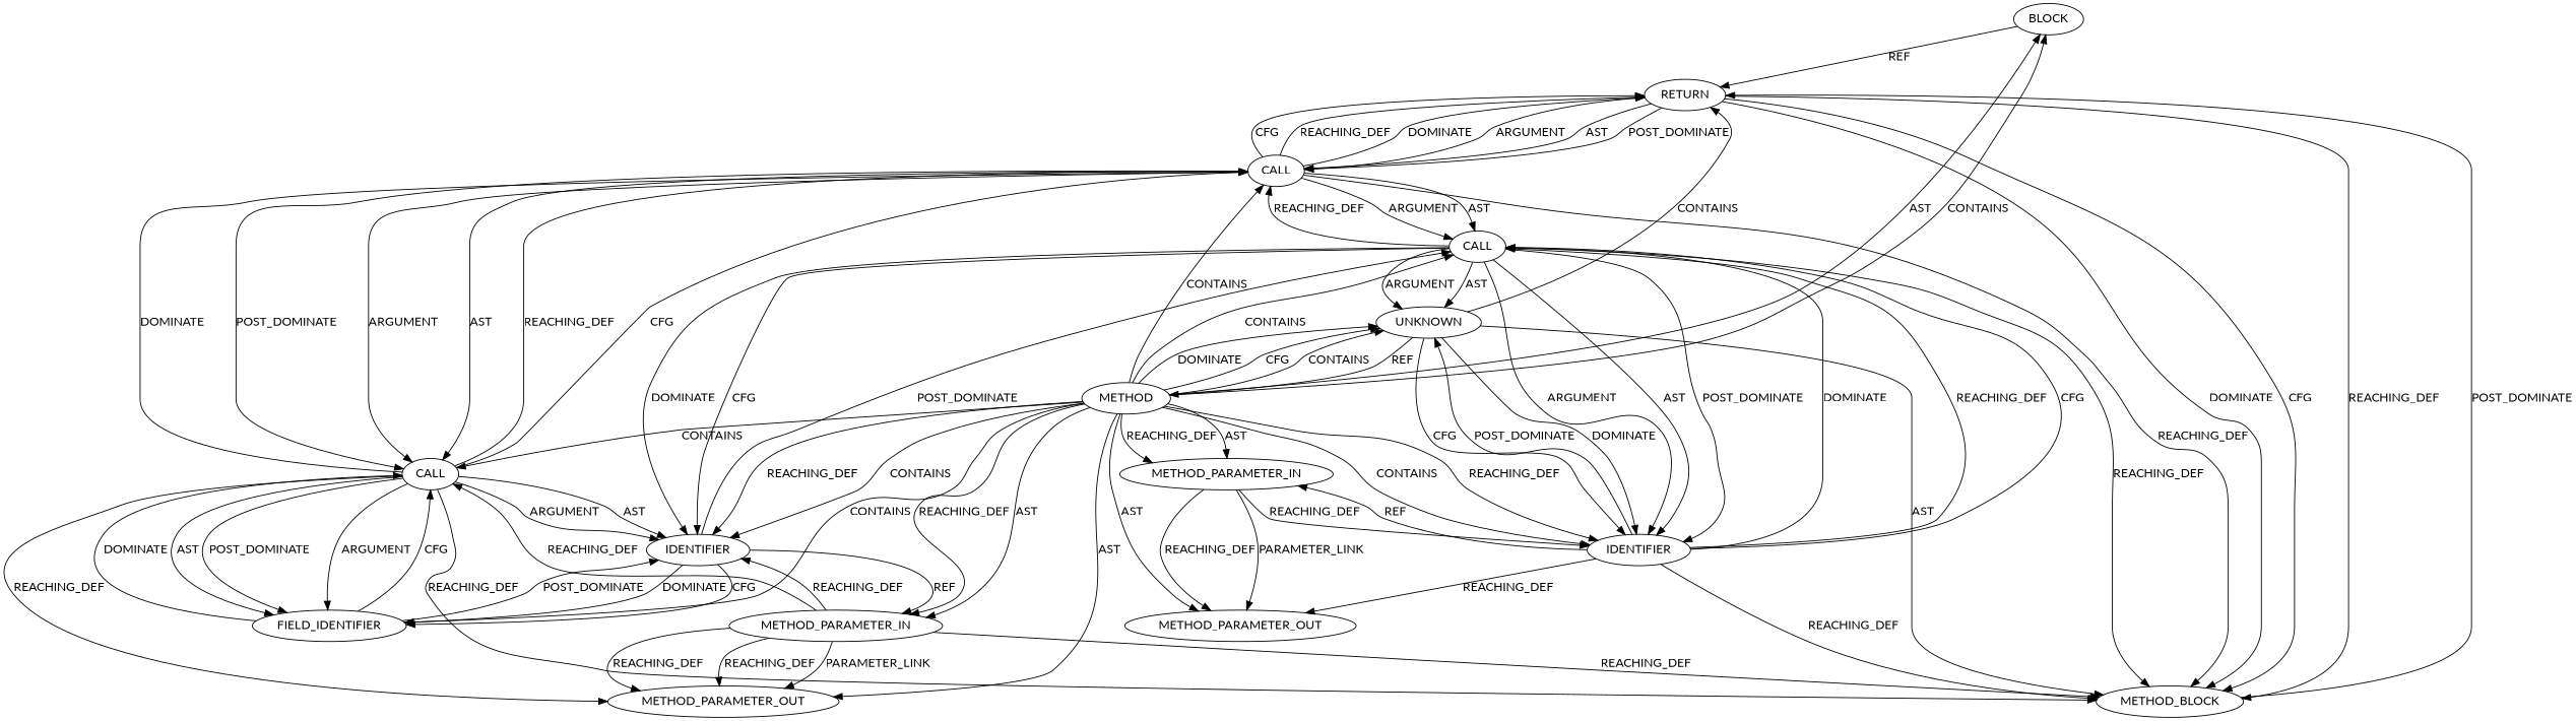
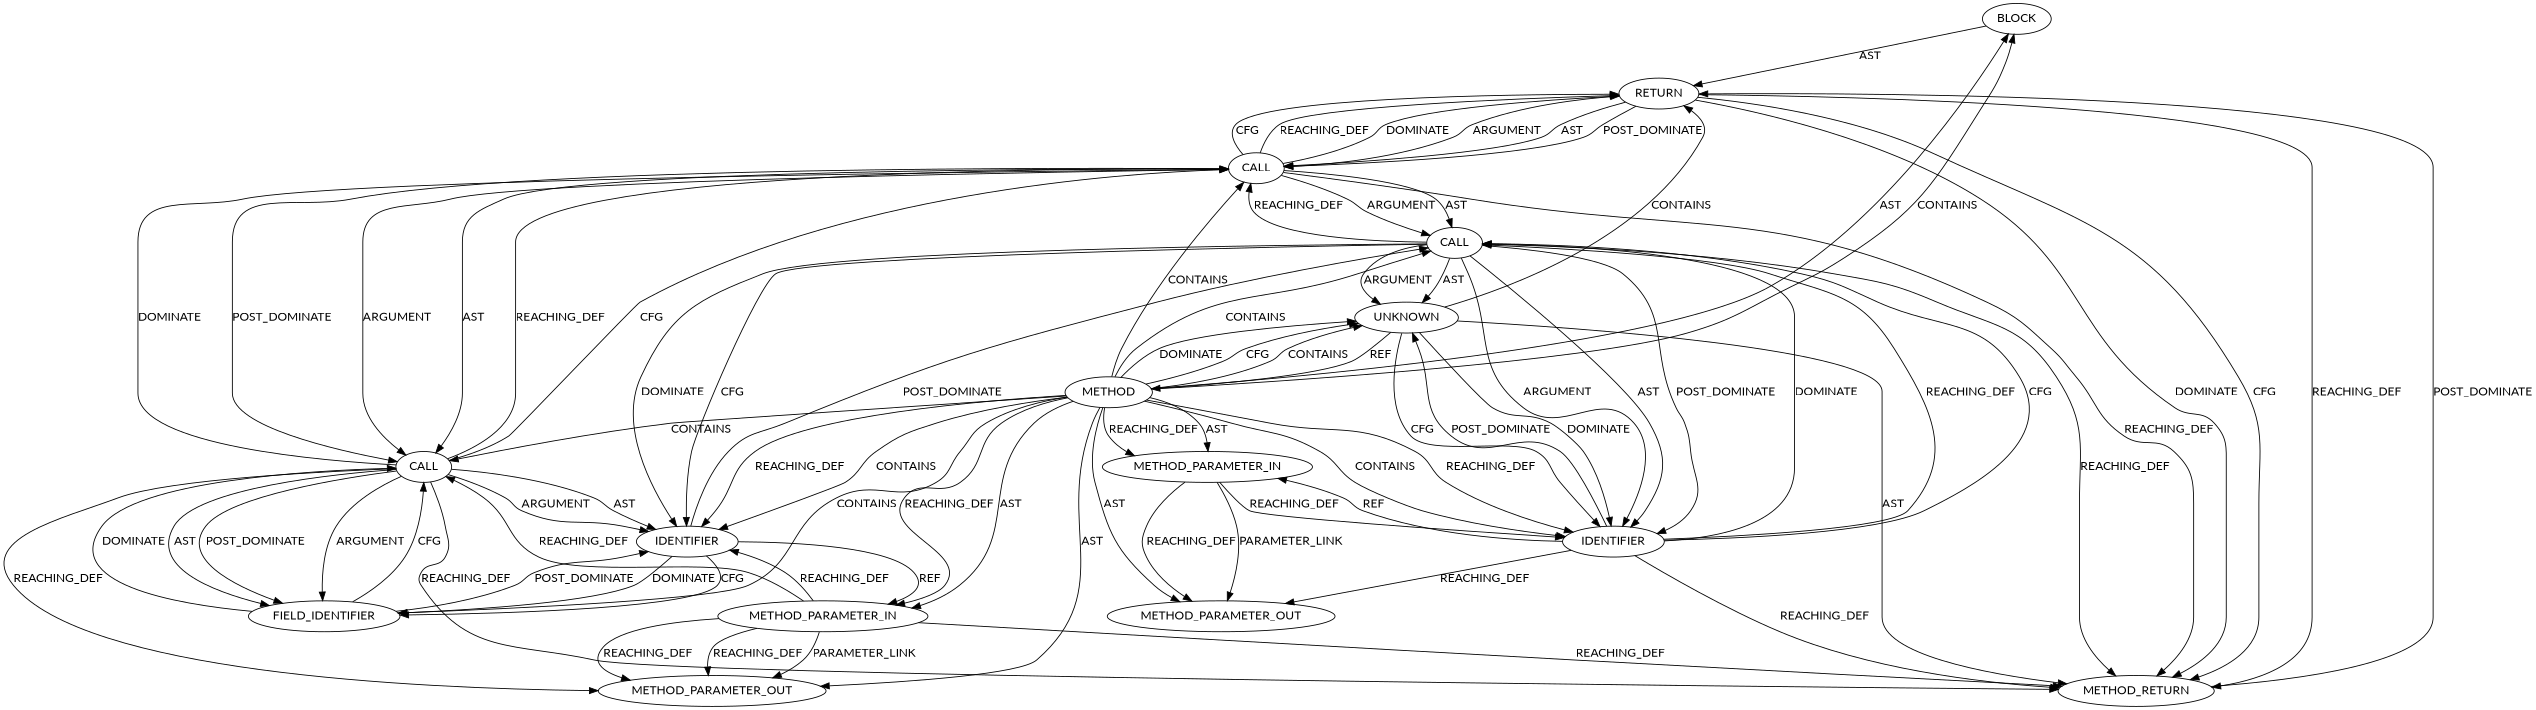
  digraph {
    fontname=Lato
    node [CODE="const struct tls_cipher_desc *cipher_desc" COLUMN_NUMBER=9 LINE_NUMBER=91 ORDER=1 TYPE_FULL_NAME="<empty>" fontname=Lato]
    edge [fontname=Lato]
    n1 [ARGUMENT_INDEX=-1 CODE="{\n	return (char *)crypto_info + cipher_desc->key_offset;\n}" COLUMN_NUMBER=1 LINE_NUMBER=90 ORDER=3 TYPE_FULL_NAME=void label=BLOCK]
    n2 [ARGUMENT_INDEX=-1 CODE="return (char *)crypto_info + cipher_desc->key_offset;" COLUMN_NUMBER=2 label=RETURN TYPE_FULL_NAME=""]
    n3 [ARGUMENT_INDEX=-1 CODE="(char *)crypto_info + cipher_desc->key_offset" DISPATCH_TYPE=STATIC_DISPATCH METHOD_FULL_NAME="<operator>.addition" NAME="<operator>.addition" label=CALL]
-   n4 [CODE=RET COLUMN_NUMBER=1 EVALUATION_STRATEGY=BY_VALUE LINE_NUMBER=88 ORDER=4 TYPE_FULL_NAME="char*" label=METHOD_BLOCK]
+   n4 [CODE=RET COLUMN_NUMBER=1 EVALUATION_STRATEGY=BY_VALUE LINE_NUMBER=88 ORDER=4 TYPE_FULL_NAME="char*" label=METHOD_RETURN]
    n5 [ARGUMENT_INDEX=2 CODE="cipher_desc->key_offset" COLUMN_NUMBER=31 DISPATCH_TYPE=STATIC_DISPATCH METHOD_FULL_NAME="<operator>.indirectFieldAccess" NAME="<operator>.indirectFieldAccess" ORDER=2 label=CALL]
    n6 [ARGUMENT_INDEX=1 CODE="(char *)crypto_info" DISPATCH_TYPE=STATIC_DISPATCH METHOD_FULL_NAME="<operator>.cast" NAME="<operator>.cast" label=CALL]
    n7 [ARGUMENT_INDEX=2 CANONICAL_NAME=key_offset CODE=key_offset COLUMN_NUMBER=31 ORDER=2 label=FIELD_IDENTIFIER TYPE_FULL_NAME=""]
    n8 [EVALUATION_STRATEGY=BY_VALUE INDEX=2 IS_VARIADIC=false LINE_NUMBER=89 NAME=cipher_desc ORDER=2 TYPE_FULL_NAME="tls_cipher_desc*" label=METHOD_PARAMETER_OUT]
    n9 [ARGUMENT_INDEX=1 CODE=cipher_desc COLUMN_NUMBER=31 NAME=cipher_desc TYPE_FULL_NAME="tls_cipher_desc*" label=IDENTIFIER]
    n10 [ARGUMENT_INDEX=2 CODE=crypto_info COLUMN_NUMBER=17 NAME=crypto_info ORDER=2 TYPE_FULL_NAME="tls_crypto_info*" label=IDENTIFIER]
    n11 [ARGUMENT_INDEX=1 CODE="char *" COLUMN_NUMBER=10 CONTAINED_REF="<empty>" PARSER_TYPE_NAME=CASTTypeId label=UNKNOWN]
    n12 [EVALUATION_STRATEGY=BY_VALUE INDEX=2 IS_VARIADIC=false LINE_NUMBER=89 NAME=cipher_desc ORDER=2 TYPE_FULL_NAME="tls_cipher_desc*" label=METHOD_PARAMETER_IN]
    n13 [CODE="struct tls_crypto_info *crypto_info" COLUMN_NUMBER=37 EVALUATION_STRATEGY=BY_VALUE INDEX=1 IS_VARIADIC=false LINE_NUMBER=88 NAME=crypto_info TYPE_FULL_NAME="tls_crypto_info*" label=METHOD_PARAMETER_IN]
    n14 [CODE="struct tls_crypto_info *crypto_info" COLUMN_NUMBER=37 EVALUATION_STRATEGY=BY_VALUE INDEX=1 IS_VARIADIC=false LINE_NUMBER=88 NAME=crypto_info TYPE_FULL_NAME="tls_crypto_info*" label=METHOD_PARAMETER_OUT]
    n15 [AST_PARENT_FULL_NAME="tls.h:<global>" AST_PARENT_TYPE=TYPE_DECL CODE="static inline char *crypto_info_key(struct tls_crypto_info *crypto_info,\n				    const struct tls_cipher_desc *cipher_desc)\n{\n	return (char *)crypto_info + cipher_desc->key_offset;\n}" COLUMN_NUMBER=1 COLUMN_NUMBER_END=1 FILENAME="tls.h" FULL_NAME=crypto_info_key IS_EXTERNAL=false LINE_NUMBER=88 LINE_NUMBER_END=92 NAME=crypto_info_key ORDER=7 SIGNATURE="char* crypto_info_key (tls_crypto_info*,tls_cipher_desc*)" label=METHOD TYPE_FULL_NAME=""]
-   n1 -> n2 [label=REF]
+   n1 -> n2 [label=AST]
    n2 -> n3 [label=ARGUMENT]
    n2 -> n3 [label=AST]
    n2 -> n3 [label=POST_DOMINATE]
    n2 -> n4 [label=DOMINATE]
    n2 -> n4 [label=CFG]
    n2 -> n4 [VARIABLE="<RET>" label=REACHING_DEF]
    n3 -> n2 [label=CFG]
    n3 -> n2 [VARIABLE="(char *)crypto_info + cipher_desc->key_offset" label=REACHING_DEF]
    n3 -> n2 [label=DOMINATE]
    n3 -> n4 [VARIABLE="(char *)crypto_info + cipher_desc->key_offset" label=REACHING_DEF]
    n3 -> n5 [label=POST_DOMINATE]
    n3 -> n5 [label=ARGUMENT]
    n3 -> n5 [label=AST]
    n3 -> n6 [label=ARGUMENT]
    n3 -> n6 [label=AST]
    n4 -> n2 [label=POST_DOMINATE]
    n5 -> n3 [label=DOMINATE]
    n5 -> n3 [VARIABLE="cipher_desc->key_offset" label=REACHING_DEF]
    n5 -> n3 [label=CFG]
    n5 -> n4 [VARIABLE="cipher_desc->key_offset" label=REACHING_DEF]
    n5 -> n7 [label=POST_DOMINATE]
    n5 -> n7 [label=AST]
    n5 -> n7 [label=ARGUMENT]
    n5 -> n8 [VARIABLE="cipher_desc->key_offset" label=REACHING_DEF]
    n5 -> n9 [label=AST]
    n5 -> n9 [label=ARGUMENT]
    n6 -> n3 [VARIABLE="(char *)crypto_info" label=REACHING_DEF]
    n6 -> n4 [VARIABLE="(char *)crypto_info" label=REACHING_DEF]
    n6 -> n9 [label=CFG]
    n6 -> n9 [label=DOMINATE]
    n6 -> n10 [label=POST_DOMINATE]
    n6 -> n10 [label=ARGUMENT]
    n6 -> n10 [label=AST]
    n6 -> n11 [label=AST]
    n6 -> n11 [label=ARGUMENT]
    n7 -> n5 [label=CFG]
    n7 -> n5 [label=DOMINATE]
    n7 -> n9 [label=POST_DOMINATE]
    n9 -> n6 [label=POST_DOMINATE]
    n9 -> n7 [label=DOMINATE]
    n9 -> n7 [label=CFG]
    n9 -> n12 [label=REF]
    n10 -> n4 [VARIABLE=crypto_info label=REACHING_DEF]
    n10 -> n6 [label=DOMINATE]
    n10 -> n6 [VARIABLE=crypto_info label=REACHING_DEF]
    n10 -> n6 [label=CFG]
    n10 -> n11 [label=POST_DOMINATE]
    n10 -> n13 [label=REF]
    n10 -> n14 [VARIABLE=crypto_info label=REACHING_DEF]
    n11 -> n2 [label=CONTAINS]
    n11 -> n4 [label=AST]
    n11 -> n10 [label=DOMINATE]
    n11 -> n10 [label=CFG]
    n11 -> n15 [label=REF]
    n12 -> n4 [VARIABLE=cipher_desc label=REACHING_DEF]
    n12 -> n5 [VARIABLE=cipher_desc label=REACHING_DEF]
    n12 -> n8 [VARIABLE=cipher_desc label=REACHING_DEF]
    n12 -> n8 [VARIABLE=cipher_desc label=REACHING_DEF]
    n12 -> n8 [label=PARAMETER_LINK]
    n12 -> n9 [VARIABLE=cipher_desc label=REACHING_DEF]
    n13 -> n10 [VARIABLE=crypto_info label=REACHING_DEF]
    n13 -> n14 [VARIABLE=crypto_info label=REACHING_DEF]
    n13 -> n14 [label=PARAMETER_LINK]
    n15 -> n1 [label=AST]
    n15 -> n1 [label=CONTAINS]
    n15 -> n3 [label=CONTAINS]
    n15 -> n5 [label=CONTAINS]
    n15 -> n6 [label=CONTAINS]
    n15 -> n7 [label=CONTAINS]
    n15 -> n8 [label=AST]
    n15 -> n9 [label=REACHING_DEF]
    n15 -> n9 [label=CONTAINS]
    n15 -> n10 [label=CONTAINS]
    n15 -> n10 [label=REACHING_DEF]
    n15 -> n11 [label=DOMINATE]
    n15 -> n11 [label=CFG]
    n15 -> n11 [label=CONTAINS]
    n15 -> n12 [label=REACHING_DEF]
    n15 -> n12 [label=AST]
    n15 -> n13 [label=REACHING_DEF]
    n15 -> n13 [label=AST]
    n15 -> n14 [label=AST]
  }
